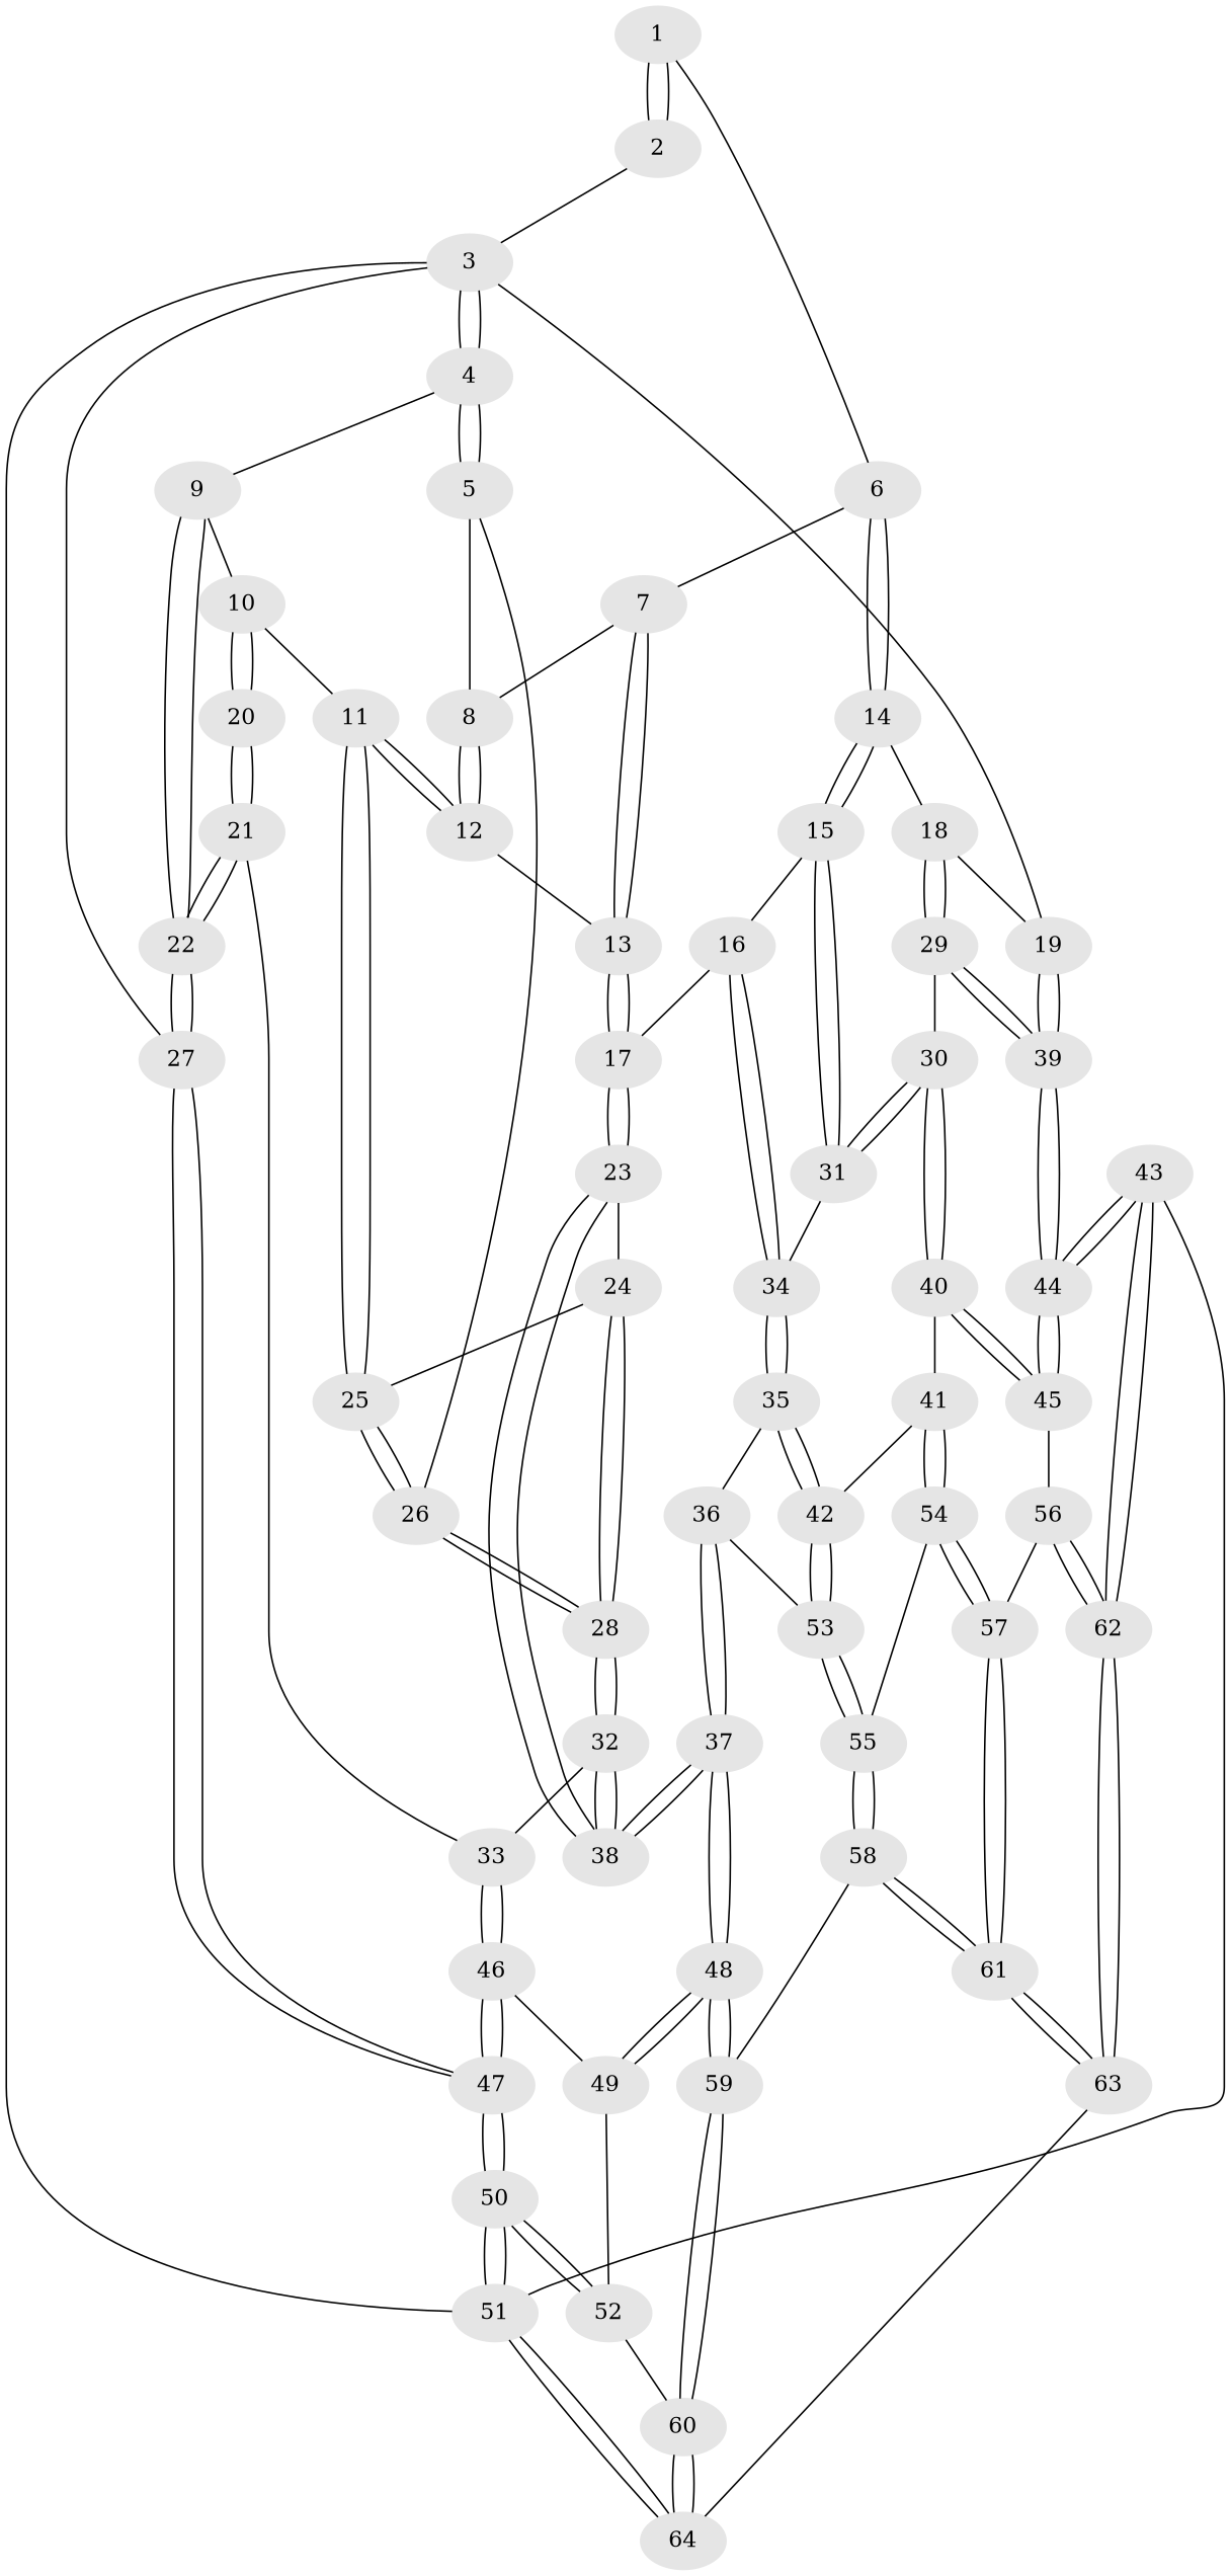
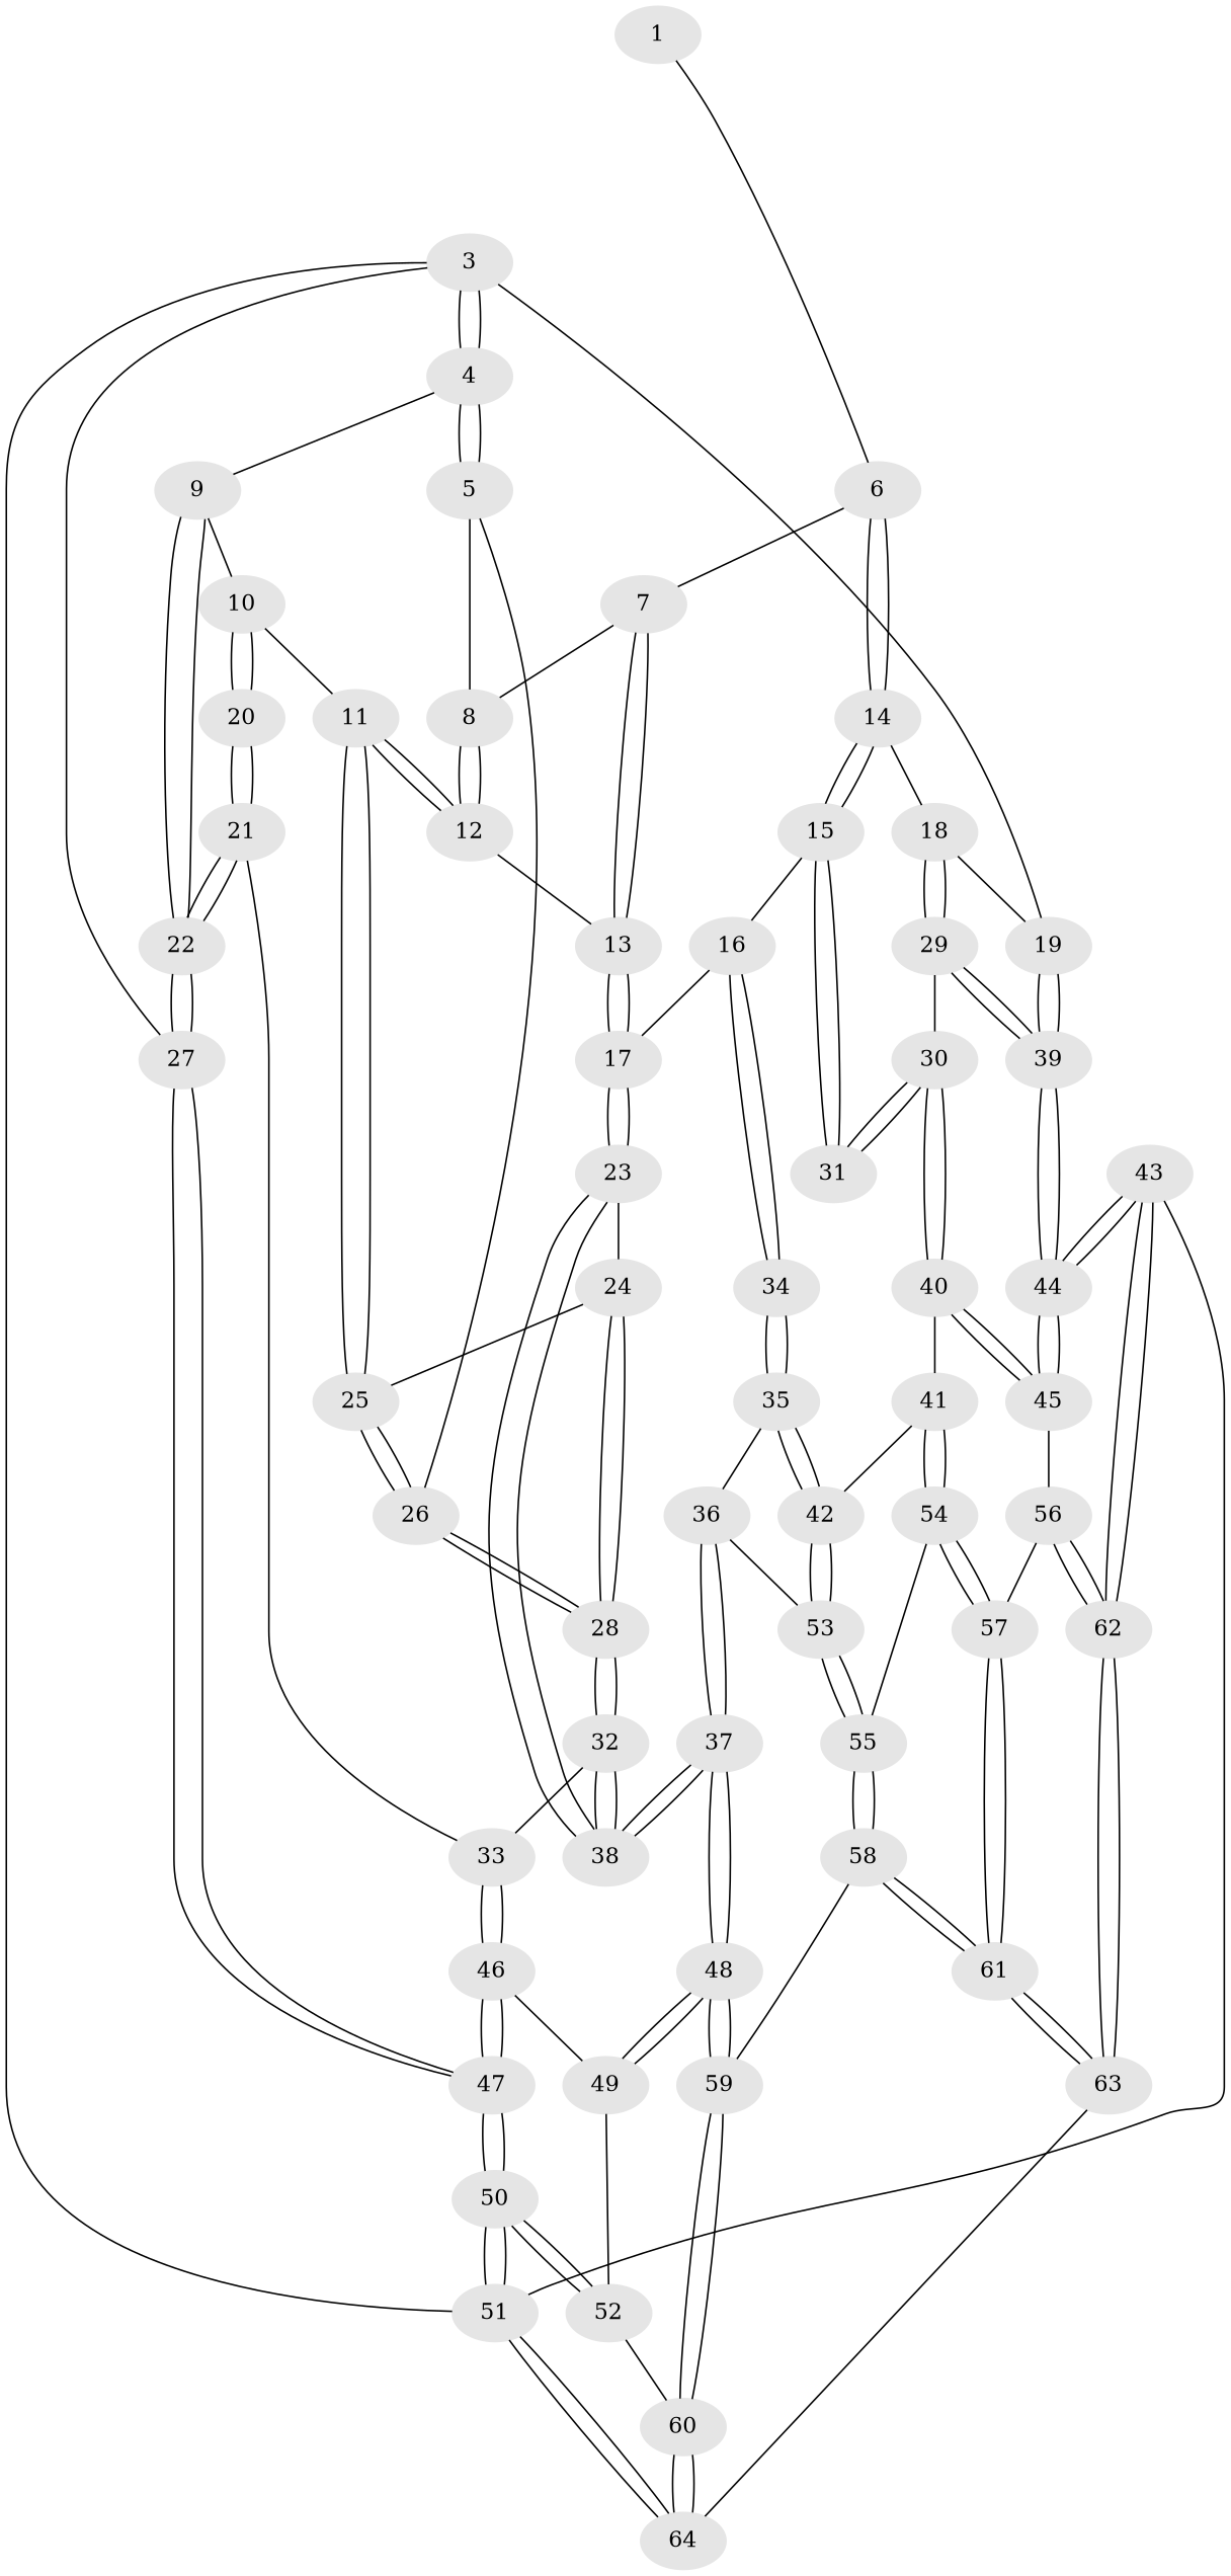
  graph {
    node [color=gray90 style=filled]
    1
-   2
    6
    3
    7
    14
    19
    4
    27
    51
    39
    43
    44
    62
    5
    9
    47
    64
    8
    26
    10
    22
    12
    13
    15
    18
    17
    11
    20
    25
    21
    23
    16
    31
    29
    34
    35
    24
    38
    30
    33
    28
    46
    32
    50
    40
    41
    45
    49
    36
    42
    37
    53
    48
    55
    59
    54
    56
    57
    63
    52
    60
    58
    61
-   1 -- 2
-   1 -- 2
    1 -- 6
-   2 -- 3
    6 -- 7
    6 -- 14
    6 -- 14
    3 -- 19
    3 -- 4
    3 -- 4
    3 -- 27
    3 -- 51
    7 -- 8
    7 -- 13
    7 -- 13
    14 -- 15
    14 -- 15
    14 -- 18
    19 -- 39
    19 -- 39
    4 -- 5
    4 -- 5
    4 -- 9
    27 -- 47
    27 -- 47
    51 -- 64
    51 -- 64
    39 -- 44
    39 -- 44
    43 -- 51
    43 -- 44
    43 -- 44
    43 -- 62
    43 -- 62
    44 -- 45
    44 -- 45
    62 -- 63
    62 -- 63
    5 -- 8
    5 -- 26
    9 -- 10
    9 -- 22
    9 -- 22
    47 -- 50
    47 -- 50
    8 -- 12
    8 -- 12
    26 -- 28
    26 -- 28
    10 -- 11
    10 -- 20
    10 -- 20
    22 -- 27
    22 -- 27
    12 -- 13
    13 -- 17
    13 -- 17
    15 -- 16
    15 -- 31
    15 -- 31
    18 -- 19
    18 -- 29
    18 -- 29
    17 -- 23
    17 -- 23
    11 -- 12
    11 -- 12
    11 -- 25
    11 -- 25
    20 -- 21
    20 -- 21
    25 -- 26
    25 -- 26
    21 -- 22
    21 -- 22
    21 -- 33
    23 -- 24
    23 -- 38
    23 -- 38
    16 -- 17
    16 -- 34
    16 -- 34
-   31 -- 34
    29 -- 39
    29 -- 39
    29 -- 30
    34 -- 35
    34 -- 35
    35 -- 36
    35 -- 42
    35 -- 42
    24 -- 25
    24 -- 28
    24 -- 28
    30 -- 31
    30 -- 31
    30 -- 40
    30 -- 40
    33 -- 46
    33 -- 46
    28 -- 32
    28 -- 32
    46 -- 47
    46 -- 47
    46 -- 49
    32 -- 38
    32 -- 38
    32 -- 33
    50 -- 51
    50 -- 51
    50 -- 52
    50 -- 52
    40 -- 41
    40 -- 45
    40 -- 45
    41 -- 42
    41 -- 54
    41 -- 54
    45 -- 56
    49 -- 52
    36 -- 37
    36 -- 37
    36 -- 53
    42 -- 53
    42 -- 53
    37 -- 38
    37 -- 38
    37 -- 48
    37 -- 48
    53 -- 55
    53 -- 55
    48 -- 49
    48 -- 49
    48 -- 59
    48 -- 59
    55 -- 58
    55 -- 58
    59 -- 60
    59 -- 60
    54 -- 55
    54 -- 57
    54 -- 57
    56 -- 62
    56 -- 62
    56 -- 57
    57 -- 61
    57 -- 61
    63 -- 64
    52 -- 60
    60 -- 64
    60 -- 64
    58 -- 59
    58 -- 61
    58 -- 61
    61 -- 63
    61 -- 63
  }
